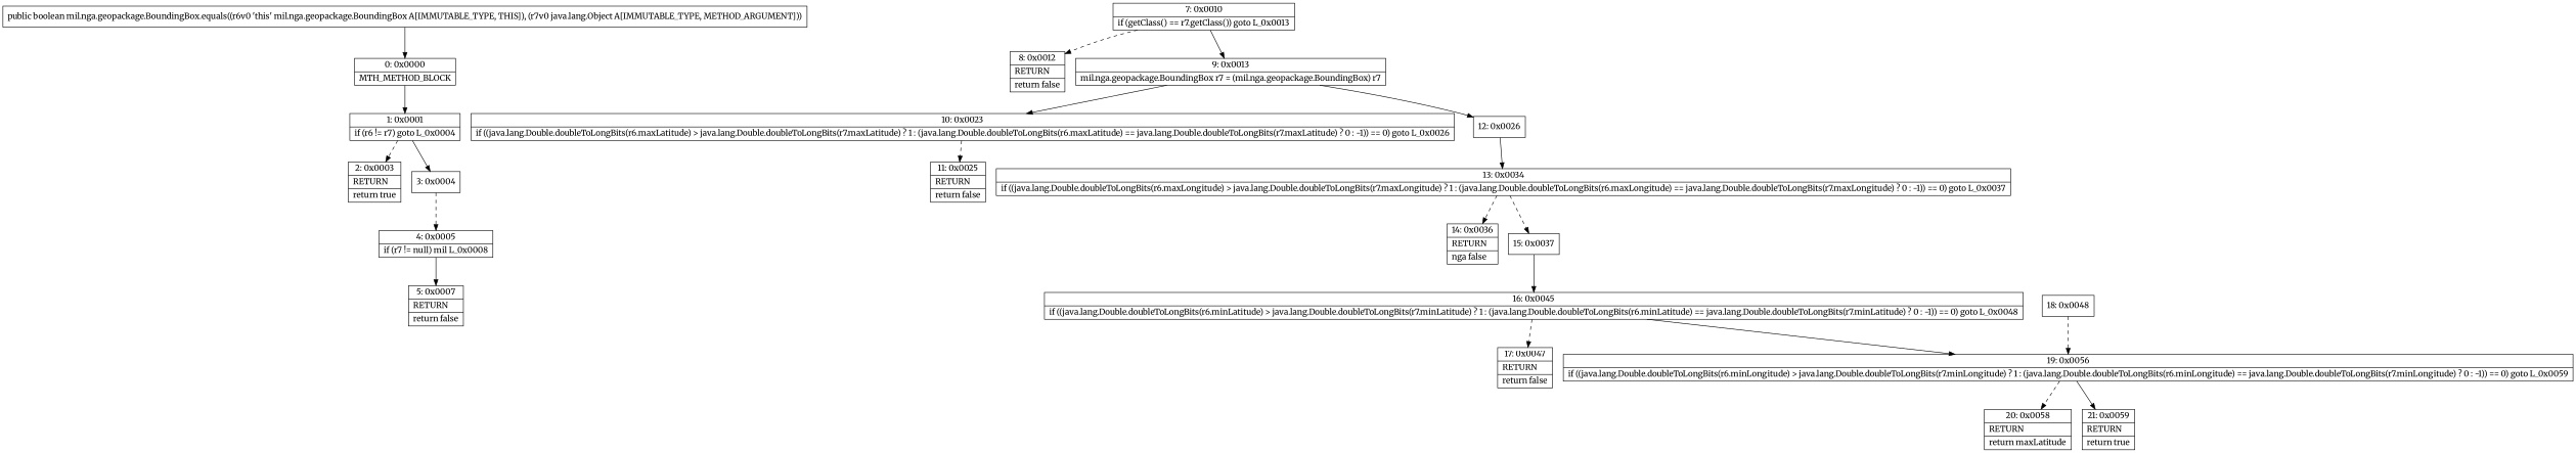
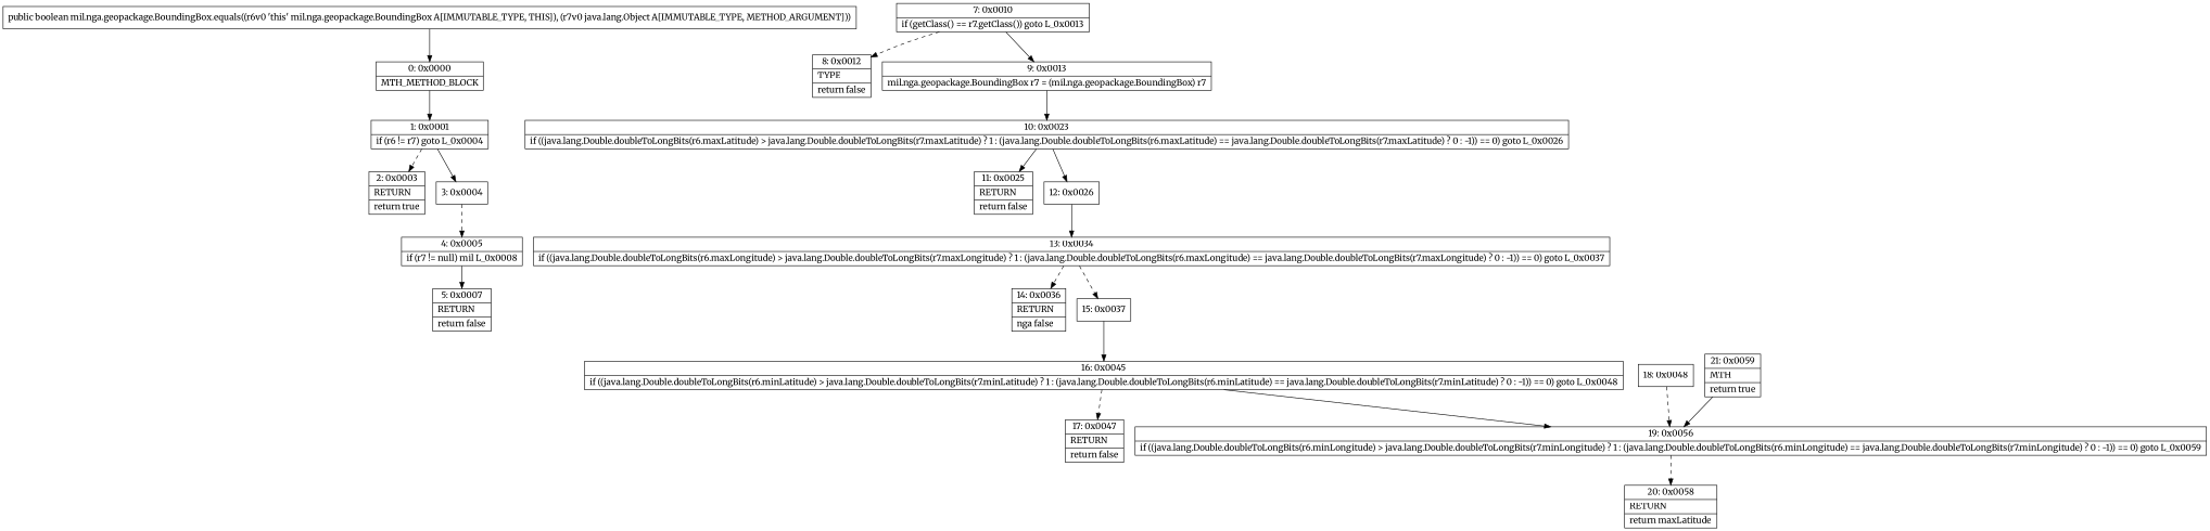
  digraph {
    fontname=Merriweather
    node [fontname=Merriweather shape=record]
    edge [fontname=Merriweather]
    n1 [label="{0\:\ 0x0000|MTH_METHOD_BLOCK\l}"]
    n2 [label="{1\:\ 0x0001|if (r6 != r7) goto L_0x0004\l}"]
    n3 [label="{2\:\ 0x0003|RETURN\l|return true\l}"]
    n4 [label="{3\:\ 0x0004}"]
    n5 [label="{4\:\ 0x0005|if (r7 != null) mil L_0x0008\l}"]
    n6 [label="{5\:\ 0x0007|RETURN\l|return false\l}"]
    n7 [label="{7\:\ 0x0010|if (getClass() == r7.getClass()) goto L_0x0013\l}"]
-   n8 [label="{8\:\ 0x0012|RETURN\l|return false\l}"]
+   n8 [label="{8\:\ 0x0012|TYPE\l|return false\l}"]
    n9 [label="{9\:\ 0x0013|mil.nga.geopackage.BoundingBox r7 = (mil.nga.geopackage.BoundingBox) r7\l}"]
    n10 [label="{10\:\ 0x0023|if ((java.lang.Double.doubleToLongBits(r6.maxLatitude) \> java.lang.Double.doubleToLongBits(r7.maxLatitude) ? 1 : (java.lang.Double.doubleToLongBits(r6.maxLatitude) == java.lang.Double.doubleToLongBits(r7.maxLatitude) ? 0 : \-1)) == 0) goto L_0x0026\l}"]
    n11 [label="{11\:\ 0x0025|RETURN\l|return false\l}"]
    n12 [label="{12\:\ 0x0026}"]
    n13 [label="{13\:\ 0x0034|if ((java.lang.Double.doubleToLongBits(r6.maxLongitude) \> java.lang.Double.doubleToLongBits(r7.maxLongitude) ? 1 : (java.lang.Double.doubleToLongBits(r6.maxLongitude) == java.lang.Double.doubleToLongBits(r7.maxLongitude) ? 0 : \-1)) == 0) goto L_0x0037\l}"]
    n14 [label="{14\:\ 0x0036|RETURN\l|nga false\l}"]
    n15 [label="{15\:\ 0x0037}"]
    n16 [label="{16\:\ 0x0045|if ((java.lang.Double.doubleToLongBits(r6.minLatitude) \> java.lang.Double.doubleToLongBits(r7.minLatitude) ? 1 : (java.lang.Double.doubleToLongBits(r6.minLatitude) == java.lang.Double.doubleToLongBits(r7.minLatitude) ? 0 : \-1)) == 0) goto L_0x0048\l}"]
    n17 [label="{17\:\ 0x0047|RETURN\l|return false\l}"]
    n18 [label="{19\:\ 0x0056|if ((java.lang.Double.doubleToLongBits(r6.minLongitude) \> java.lang.Double.doubleToLongBits(r7.minLongitude) ? 1 : (java.lang.Double.doubleToLongBits(r6.minLongitude) == java.lang.Double.doubleToLongBits(r7.minLongitude) ? 0 : \-1)) == 0) goto L_0x0059\l}"]
    n19 [label="{18\:\ 0x0048}"]
    n20 [label="{20\:\ 0x0058|RETURN\l|return maxLatitude\l}"]
-   n21 [label="{21\:\ 0x0059|RETURN\l|return true\l}"]
+   n21 [label="{21\:\ 0x0059|MTH\l|return true\l}"]
    n22 [label="{public boolean mil.nga.geopackage.BoundingBox.equals((r6v0 'this' mil.nga.geopackage.BoundingBox A[IMMUTABLE_TYPE, THIS]), (r7v0 java.lang.Object A[IMMUTABLE_TYPE, METHOD_ARGUMENT])) }"]
    n1 -> n2
    n2 -> n3 [style=dashed]
    n2 -> n4
    n4 -> n5 [style=dashed]
    n5 -> n6 [style=solid]
    n7 -> n8 [style=dashed]
    n7 -> n9
    n9 -> n10
-   n10 -> n11 [style=dashed]
-   n9 -> n12
+   n10 -> n11 [style=solid]
+   n10 -> n12
    n12 -> n13
    n13 -> n14 [style=dashed]
    n13 -> n15 [style=dashed]
    n15 -> n16
    n16 -> n17 [style=dashed]
    n16 -> n18
    n18 -> n20 [style=dashed]
-   n18 -> n21
+   n21 -> n18
    n19 -> n18 [style=dashed]
    n22 -> n1
  }
